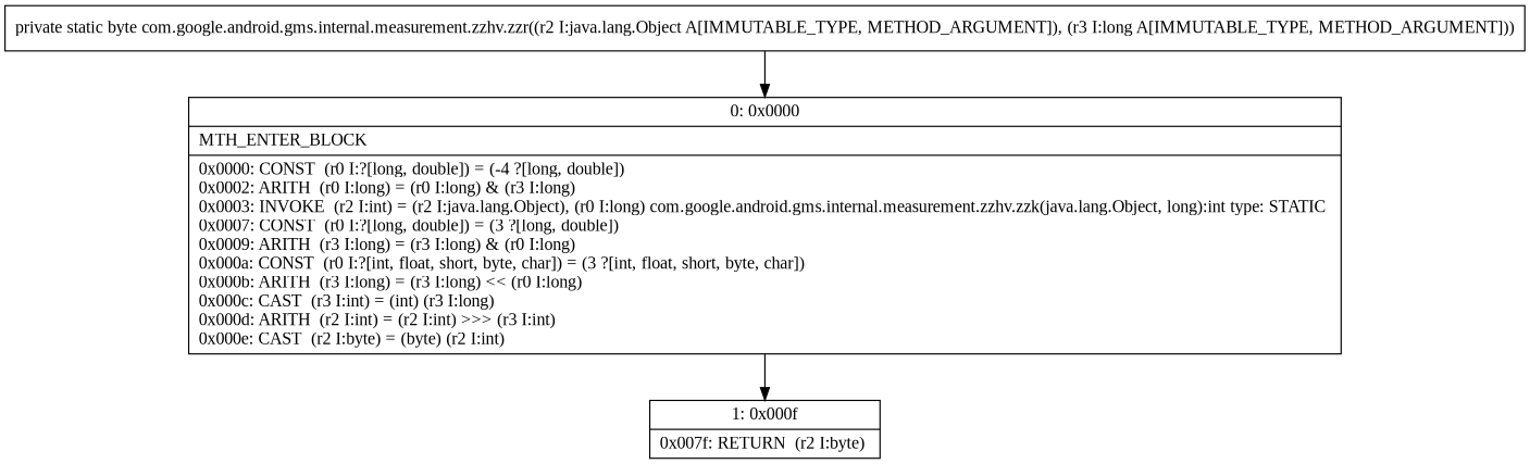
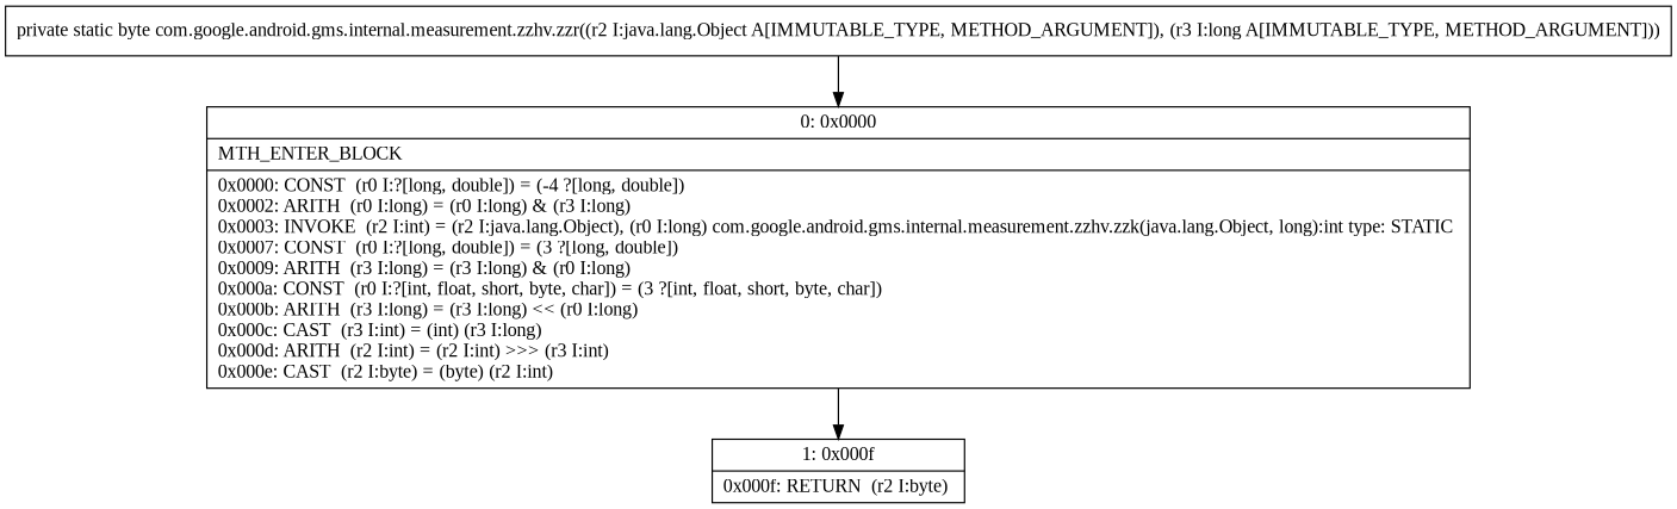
  digraph {
    fontname="Liberation Serif"
    node [shape=record fontname="Liberation Serif"]
    edge [fontname="Liberation Serif"]
    n1 [label="{0\:\ 0x0000|MTH_ENTER_BLOCK\l|0x0000: CONST  (r0 I:?[long, double]) = (\-4 ?[long, double]) \l0x0002: ARITH  (r0 I:long) = (r0 I:long) & (r3 I:long) \l0x0003: INVOKE  (r2 I:int) = (r2 I:java.lang.Object), (r0 I:long) com.google.android.gms.internal.measurement.zzhv.zzk(java.lang.Object, long):int type: STATIC \l0x0007: CONST  (r0 I:?[long, double]) = (3 ?[long, double]) \l0x0009: ARITH  (r3 I:long) = (r3 I:long) & (r0 I:long) \l0x000a: CONST  (r0 I:?[int, float, short, byte, char]) = (3 ?[int, float, short, byte, char]) \l0x000b: ARITH  (r3 I:long) = (r3 I:long) \<\< (r0 I:long) \l0x000c: CAST  (r3 I:int) = (int) (r3 I:long) \l0x000d: ARITH  (r2 I:int) = (r2 I:int) \>\>\> (r3 I:int) \l0x000e: CAST  (r2 I:byte) = (byte) (r2 I:int) \l}"]
-   n2 [label="{1\:\ 0x000f|0x007f: RETURN  (r2 I:byte) \l}"]
+   n2 [label="{1\:\ 0x000f|0x000f: RETURN  (r2 I:byte) \l}"]
    n3 [label="{private static byte com.google.android.gms.internal.measurement.zzhv.zzr((r2 I:java.lang.Object A[IMMUTABLE_TYPE, METHOD_ARGUMENT]), (r3 I:long A[IMMUTABLE_TYPE, METHOD_ARGUMENT])) }"]
    n1 -> n2
    n3 -> n1
  }
